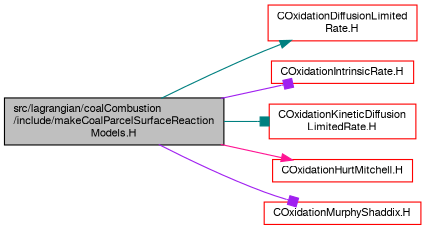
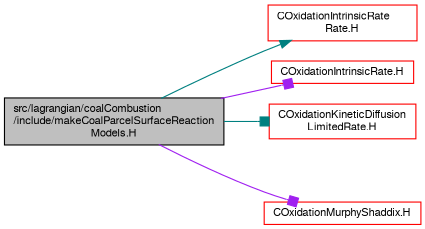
  digraph {
    rankdir=LR
    node [color=red fontname=FreeSans fontsize=10 shape=record]
    edge [arrowhead=box color=teal fontname=FreeSans fontsize=10 labelfontname=FreeSans labelfontsize=10 style=solid]
    n1 [color=black fillcolor=grey75 fontcolor=black height=0.2 label="src/lagrangian/coalCombustion\l/include/makeCoalParcelSurfaceReaction\lModels.H" style=filled width=0.4]
-   n2 [height=0.2 label="COxidationDiffusionLimited\lRate.H" width=0.4]
+   n2 [height=0.2 label="COxidationIntrinsicRate\lRate.H" width=0.4]
    n3 [height=0.2 label="COxidationIntrinsicRate.H" width=0.4]
    n4 [height=0.2 label="COxidationKineticDiffusion\lLimitedRate.H" width=0.4]
-   n5 [height=0.2 label="COxidationHurtMitchell.H" width=0.4]
    n6 [height=0.2 label="COxidationMurphyShaddix.H" width=0.4]
    n1 -> n2 [arrowhead=normal]
    n1 -> n3 [color=purple]
    n1 -> n4
-   n1 -> n5 [arrowhead=normal color=deeppink]
    n1 -> n6 [color=purple]
  }
